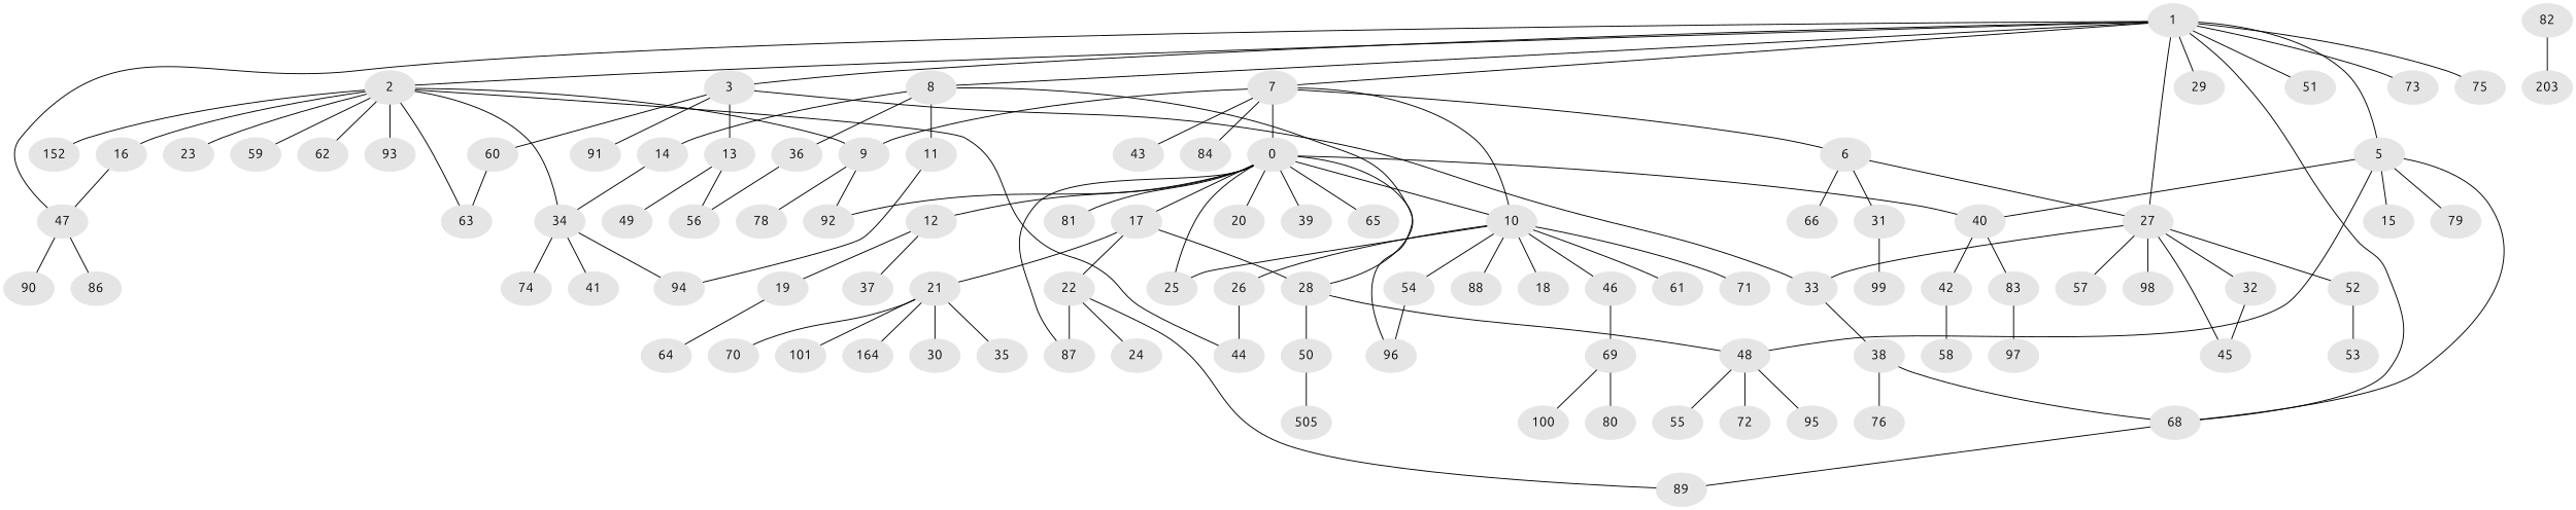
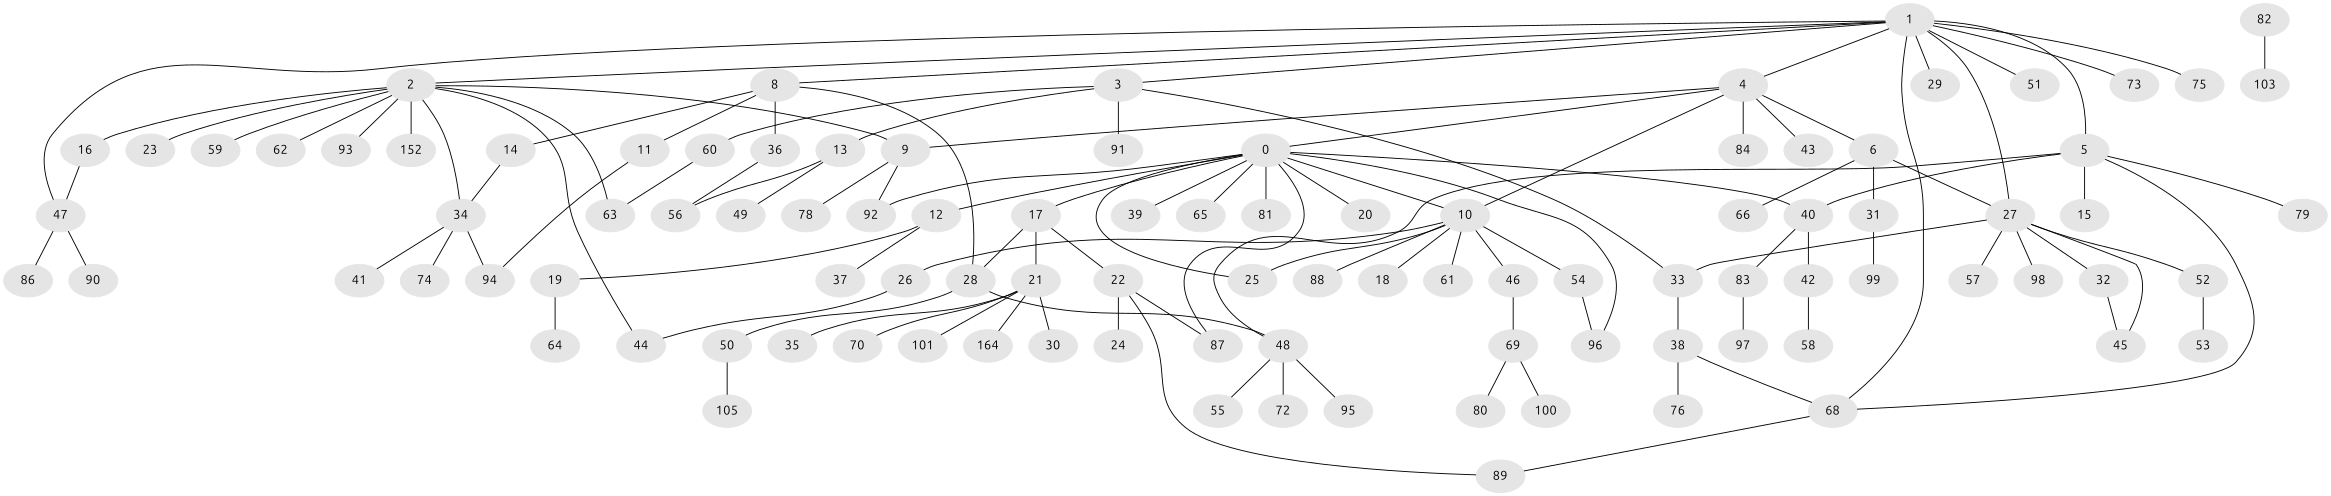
  graph {
    fontname=Ubuntu
    node [color=gray90 fontname=Ubuntu style=filled]
    edge [fontname=Ubuntu]
    1
    2
    3
-   4 [label=7]
+   4
    5
    8
    27
    29
    47
    51
    68
    73
    75
    9
    16
    23
    34
    44
    59
    62
    63
    93
    n23 [label=152]
    13
    33
    60
    91
    6
    n29 [label=0]
    10
    43
    84
    15
    40
    48
    79
    11
    14
    28
    36
    32
    45
    52
    57
    98
    86
    90
    89
    92
    78
    94
    41
    74
    49
    56
    38
    31
    66
    12
    17
    20
    25
    39
    65
    81
    87
    96
    18
    26
    46
    54
    61
-   71
    88
    42
    83
    55
    72
    95
    99
    19
    37
    21
    22
    50
    69
    64
    30
    35
    70
    101
    n92 [label=164]
    24
    53
-   105 [label=505]
+   105
    76
    58
    97
    80
    100
    82
-   103 [label=203]
+   103
    1 -- 2
    1 -- 3
    1 -- 4
    1 -- 5
    1 -- 8
    1 -- 27
    1 -- 29
    1 -- 47
    1 -- 51
    1 -- 68
    1 -- 73
    1 -- 75
    2 -- 9
    2 -- 16
    2 -- 23
    2 -- 34
    2 -- 44
    2 -- 59
    2 -- 62
    2 -- 63
    2 -- 93
    2 -- n23
    3 -- 13
    3 -- 33
    3 -- 60
    3 -- 91
    4 -- 9
    4 -- 6
    4 -- n29
    4 -- 10
    4 -- 43
    4 -- 84
    5 -- 68
    5 -- 15
    5 -- 40
    5 -- 48
    5 -- 79
    8 -- 11
    8 -- 14
    8 -- 28
    8 -- 36
    27 -- 33
    27 -- 32
    27 -- 45
    27 -- 52
    27 -- 57
    27 -- 98
    47 -- 86
    47 -- 90
    68 -- 89
    9 -- 92
    9 -- 78
    16 -- 47
    34 -- 94
    34 -- 41
    34 -- 74
    13 -- 49
    13 -- 56
    33 -- 38
    60 -- 63
    6 -- 27
    6 -- 31
    6 -- 66
    n29 -- 10
    n29 -- 40
    n29 -- 92
    n29 -- 12
    n29 -- 17
    n29 -- 20
    n29 -- 25
    n29 -- 39
    n29 -- 65
    n29 -- 81
    n29 -- 87
    n29 -- 96
    10 -- 25
    10 -- 18
    10 -- 26
    10 -- 46
    10 -- 54
    10 -- 61
-   10 -- 71
    10 -- 88
    40 -- 42
    40 -- 83
    48 -- 55
    48 -- 72
    48 -- 95
    11 -- 94
    14 -- 34
    28 -- 48
    28 -- 50
    36 -- 56
    32 -- 45
    52 -- 53
    38 -- 68
    38 -- 76
    31 -- 99
    12 -- 19
    12 -- 37
    17 -- 28
    17 -- 21
    17 -- 22
    26 -- 44
    46 -- 69
    54 -- 96
    42 -- 58
    83 -- 97
    19 -- 64
    21 -- 30
    21 -- 35
    21 -- 70
    21 -- 101
    21 -- n92
    22 -- 89
    22 -- 87
    22 -- 24
    50 -- 105
    69 -- 80
    69 -- 100
    82 -- 103
  }
